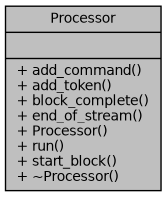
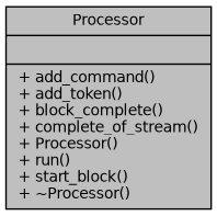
  digraph {
-   n1 [color=black fillcolor=grey75 fontcolor=black fontname=Helvetica fontsize=10 height=0.2 label="{Processor\n||+ add_command()\l+ add_token()\l+ block_complete()\l+ end_of_stream()\l+ Processor()\l+ run()\l+ start_block()\l+ ~Processor()\l}" shape=record style=filled width=0.4]
+   n1 [color=black fillcolor=grey75 fontcolor=black fontname=Helvetica fontsize=10 height=0.2 label="{Processor\n||+ add_command()\l+ add_token()\l+ block_complete()\l+ complete_of_stream()\l+ Processor()\l+ run()\l+ start_block()\l+ ~Processor()\l}" shape=record style=filled width=0.4]
  }
